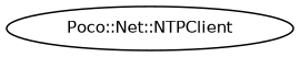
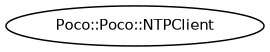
  digraph {
    rankdir=LR
-   n1 [color=black fillcolor=white fontname=Helvetica fontsize=10 height=0.2 label="Poco::Net::NTPClient" shape=ellipse style=filled width=0.4]
+   n1 [color=black fillcolor=white fontname=Helvetica fontsize=10 height=0.2 label="Poco::Poco::NTPClient" shape=ellipse style=filled width=0.4]
  }
